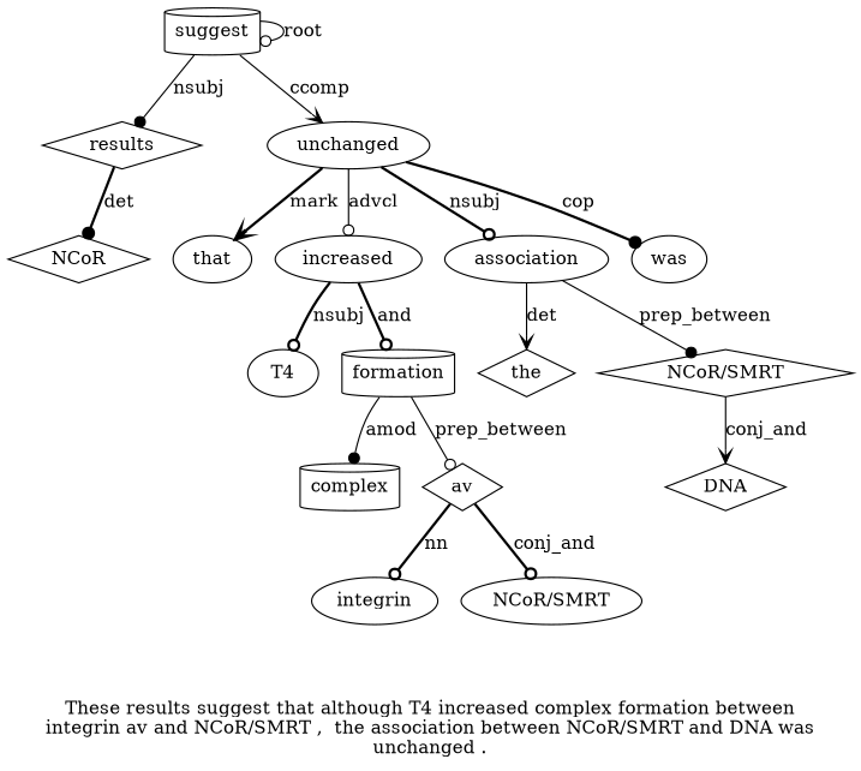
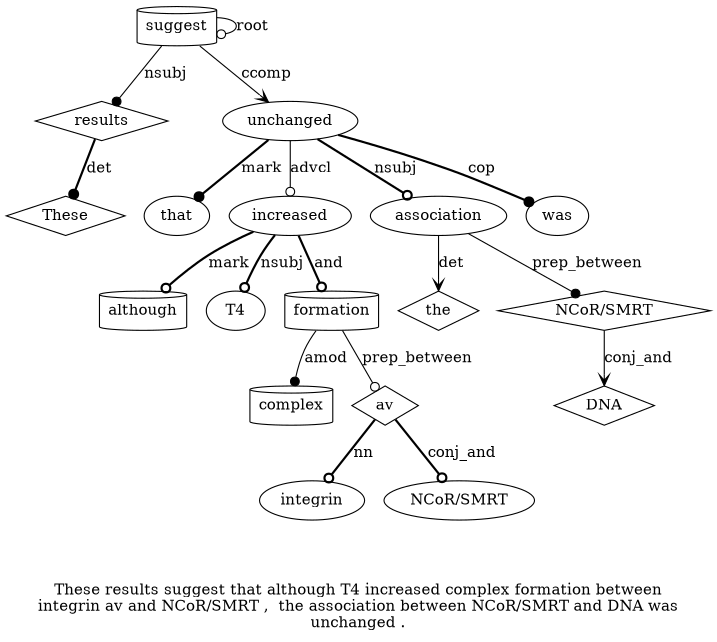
  digraph {
    label="These results suggest that although T4 increased complex formation between\nintegrin av and NCoR/SMRT ,  the association between NCoR/SMRT and DNA was\nunchanged ."
    node [fillcolor=white shape=ellipse style=filled]
    edge [arrowhead=odot style=bold]
    n1 [label=results shape=diamond]
-   n2 [label=NCoR shape=diamond]
+   n2 [label=These shape=diamond]
    n3 [label=suggest shape=cylinder]
    n4 [label=unchanged]
    n5 [label=that]
    n6 [label=increased]
    n7 [label=association]
    n8 [label=was]
+   n9 [label=although shape=cylinder]
    n10 [label=T4]
    n11 [label=formation shape=cylinder]
    n12 [label=the shape=diamond]
    n13 [label="NCoR/SMRT" shape=diamond]
    n14 [label=complex shape=cylinder]
    n15 [label=av shape=diamond]
    n16 [label=integrin]
    n17 [label="NCoR/SMRT"]
    n18 [label=DNA shape=diamond]
    n1 -> n2 [arrowhead=dot label=det]
    n3 -> n1 [arrowhead=dot label=nsubj style=solid]
    n3 -> n3 [label=root style=solid]
    n3 -> n4 [arrowhead=vee label=ccomp style=solid]
-   n4 -> n5 [arrowhead=vee label=mark]
+   n4 -> n5 [arrowhead=dot label=mark]
    n4 -> n6 [label=advcl style=solid]
    n4 -> n7 [label=nsubj]
    n4 -> n8 [arrowhead=dot label=cop]
+   n6 -> n9 [label=mark]
    n6 -> n10 [label=nsubj]
    n6 -> n11 [label=and]
    n7 -> n12 [arrowhead=vee label=det style=solid]
    n7 -> n13 [arrowhead=dot label=prep_between style=solid]
    n11 -> n14 [arrowhead=dot label=amod style=solid]
    n11 -> n15 [label=prep_between style=solid]
    n13 -> n18 [arrowhead=vee label=conj_and style=solid]
    n15 -> n16 [label=nn]
    n15 -> n17 [label=conj_and]
  }
